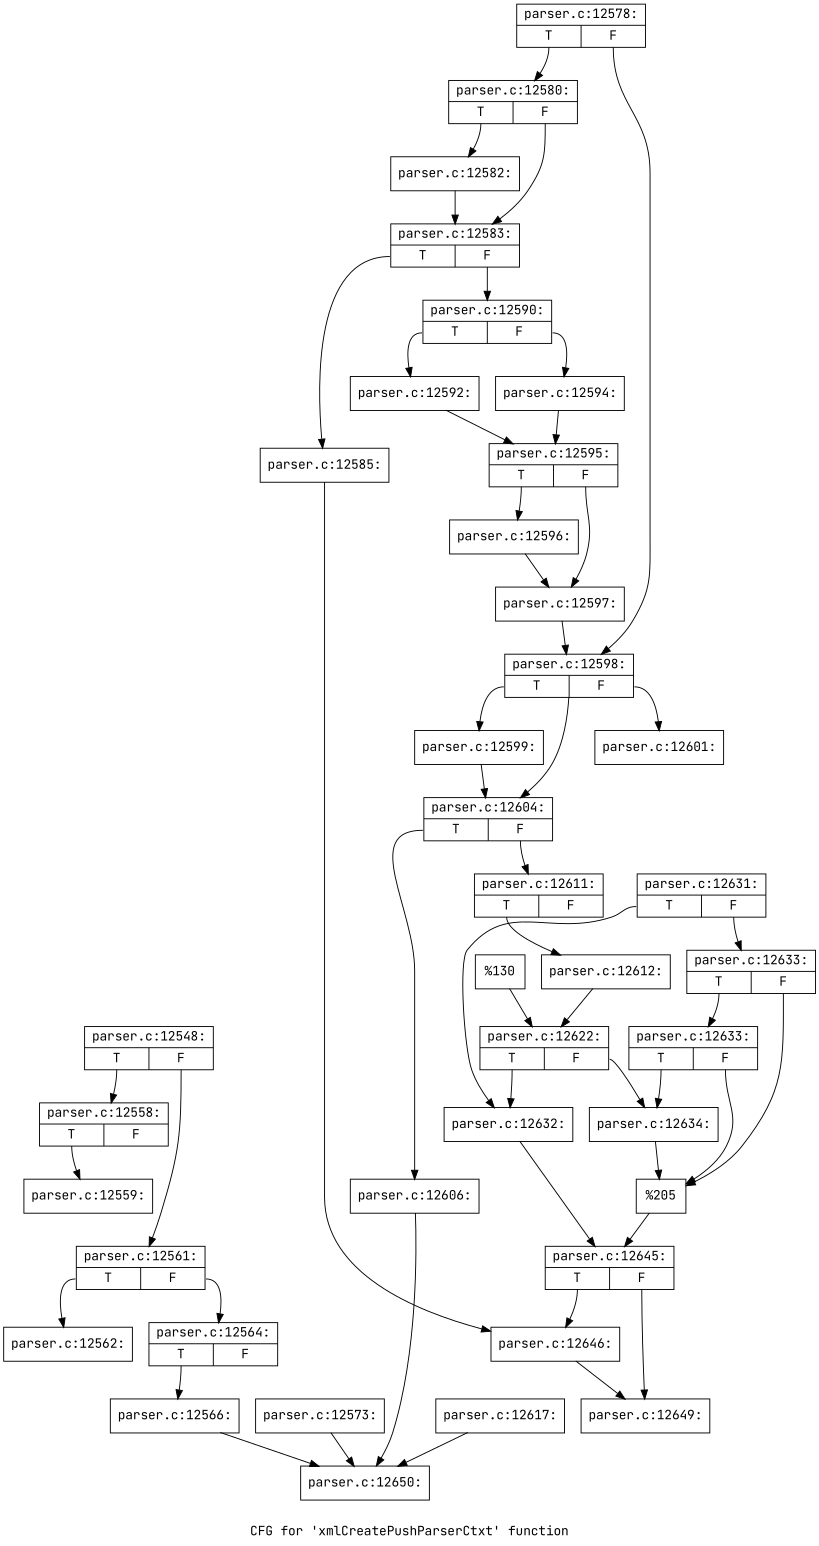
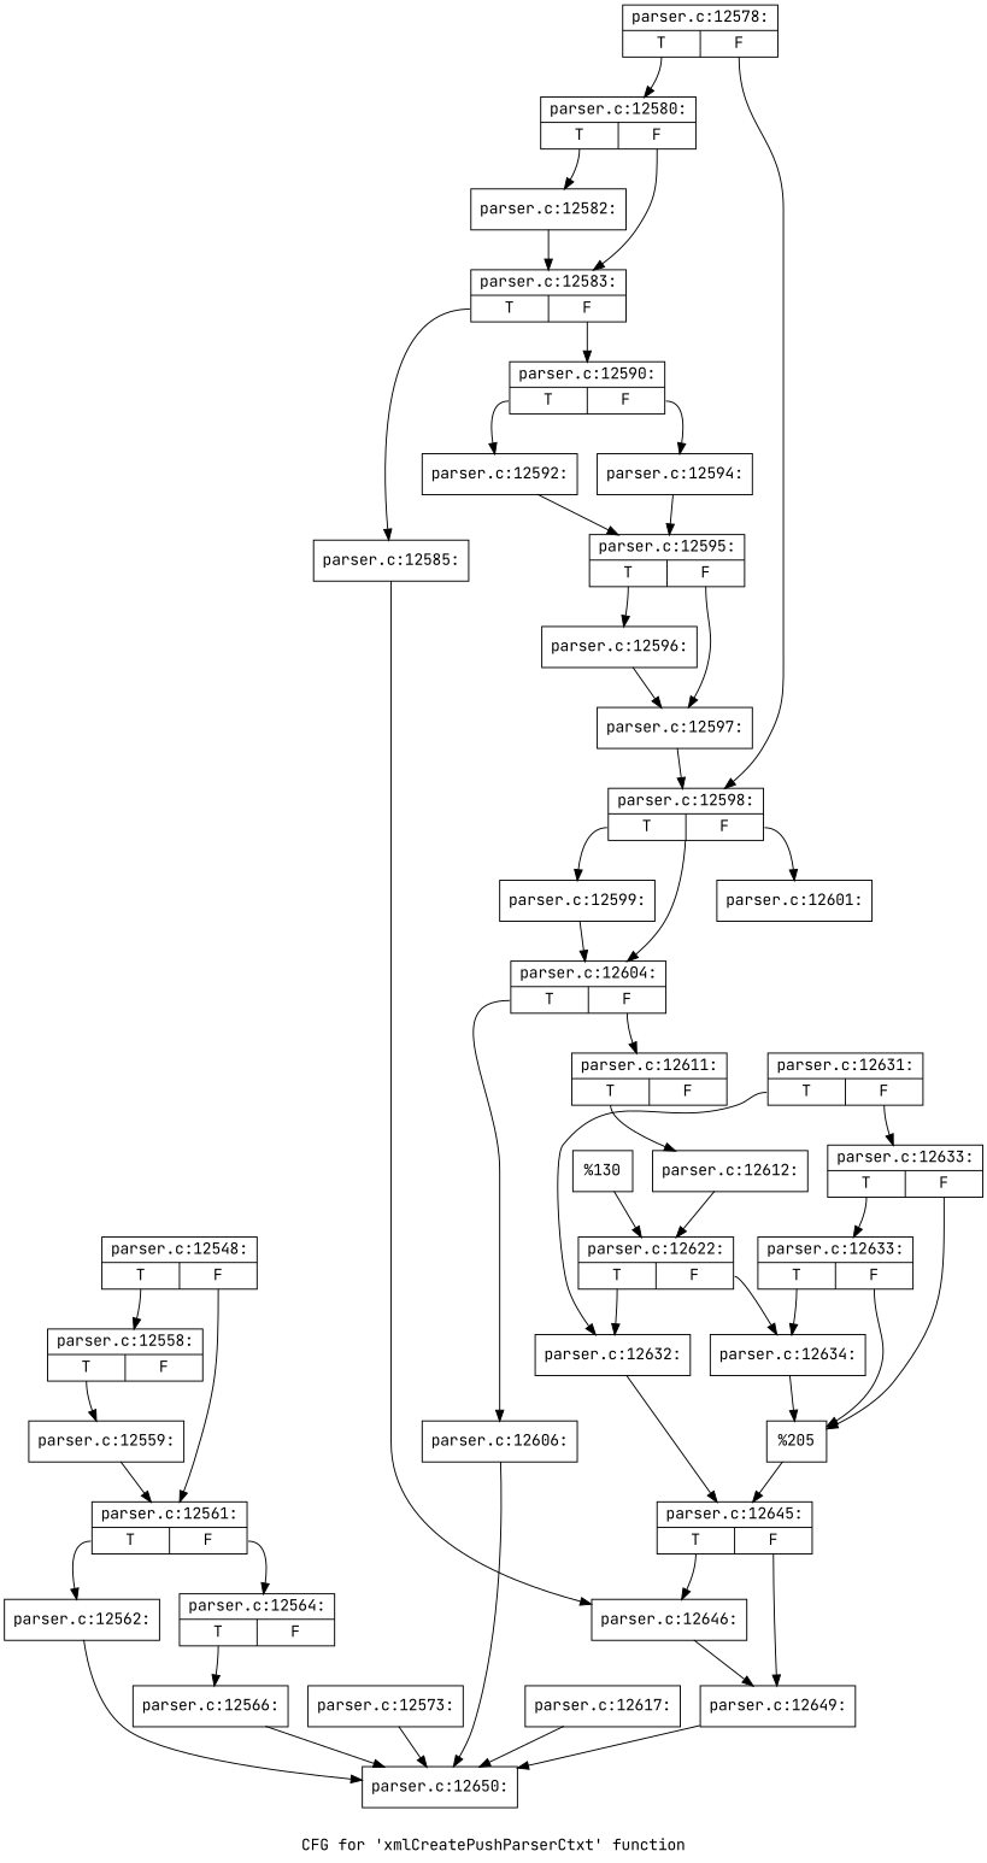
  digraph {
    fontname="JetBrains Mono"
    label="CFG for 'xmlCreatePushParserCtxt' function"
    node [fontname="JetBrains Mono" shape=record]
    edge [fontname="JetBrains Mono"]
    n1 [label="{parser.c:12548:|{<s0>T|<s1>F}}"]
    n2 [label="{parser.c:12558:|{<s0>T|<s1>F}}"]
    n3 [label="{parser.c:12561:|{<s0>T|<s1>F}}"]
    n4 [label="{parser.c:12559:}"]
    n5 [label="{parser.c:12562:}"]
    n6 [label="{parser.c:12564:|{<s0>T|<s1>F}}"]
    n7 [label="{parser.c:12650:}"]
    n8 [label="{parser.c:12566:}"]
    n9 [label="{parser.c:12573:}"]
    n10 [label="{parser.c:12578:|{<s0>T|<s1>F}}"]
    n11 [label="{parser.c:12580:|{<s0>T|<s1>F}}"]
    n12 [label="{parser.c:12598:|{<s0>T|<s1>F}}"]
    n13 [label="{parser.c:12582:}"]
    n14 [label="{parser.c:12583:|{<s0>T|<s1>F}}"]
    n15 [label="{parser.c:12599:}"]
    n16 [label="{parser.c:12601:}"]
    n17 [label="{parser.c:12604:|{<s0>T|<s1>F}}"]
    n18 [label="{parser.c:12585:}"]
    n19 [label="{parser.c:12590:|{<s0>T|<s1>F}}"]
    n20 [label="{parser.c:12646:}"]
    n21 [label="{parser.c:12592:}"]
    n22 [label="{parser.c:12594:}"]
    n23 [label="{parser.c:12595:|{<s0>T|<s1>F}}"]
    n24 [label="{parser.c:12596:}"]
    n25 [label="{parser.c:12597:}"]
    n26 [label="{parser.c:12606:}"]
    n27 [label="{parser.c:12611:|{<s0>T|<s1>F}}"]
    n28 [label="{parser.c:12612:}"]
    n29 [label="{parser.c:12622:|{<s0>T|<s1>F}}"]
    n30 [label="{parser.c:12632:}"]
    n31 [label="{parser.c:12634:}"]
    n32 [label="{parser.c:12617:}"]
    n33 [label="{%130}"]
    n34 [label="{parser.c:12645:|{<s0>T|<s1>F}}"]
    n35 [label="{parser.c:12631:|{<s0>T|<s1>F}}"]
    n36 [label="{parser.c:12633:|{<s0>T|<s1>F}}"]
    n37 [label="{parser.c:12649:}"]
    n38 [label="{parser.c:12633:|{<s0>T|<s1>F}}"]
    n39 [label="{%205}"]
    n1 -> n2 [tailport=s0]
    n1 -> n3 [tailport=s1]
    n2 -> n4 [tailport=s0]
    n3 -> n5 [tailport=s0]
    n3 -> n6 [tailport=s1]
+   n4 -> n3
+   n5 -> n7
    n6 -> n8 [tailport=s0]
    n8 -> n7
    n9 -> n7
    n10 -> n11 [tailport=s0]
    n10 -> n12 [tailport=s1]
    n11 -> n13 [tailport=s0]
    n11 -> n14 [tailport=s1]
    n12 -> n15 [tailport=s0]
    n12 -> n16 [tailport=s1]
    n12 -> n17
    n13 -> n14
    n14 -> n18 [tailport=s0]
    n14 -> n19 [tailport=s1]
    n15 -> n17
    n17 -> n26 [tailport=s0]
    n17 -> n27 [tailport=s1]
    n18 -> n20
    n19 -> n21 [tailport=s0]
    n19 -> n22 [tailport=s1]
    n20 -> n37
    n21 -> n23
    n22 -> n23
    n23 -> n24 [tailport=s0]
    n23 -> n25 [tailport=s1]
    n24 -> n25
    n25 -> n12
    n26 -> n7
    n27 -> n28 [tailport=s0]
    n28 -> n29
    n29 -> n30 [tailport=s0]
    n29 -> n31 [tailport=s1]
    n30 -> n34
    n31 -> n39
    n32 -> n7
    n33 -> n29
    n34 -> n20 [tailport=s0]
    n34 -> n37 [tailport=s1]
    n35 -> n30 [tailport=s0]
    n35 -> n36 [tailport=s1]
    n36 -> n38 [tailport=s0]
    n36 -> n39 [tailport=s1]
+   n37 -> n7
    n38 -> n31 [tailport=s0]
    n38 -> n39 [tailport=s1]
    n39 -> n34
  }
